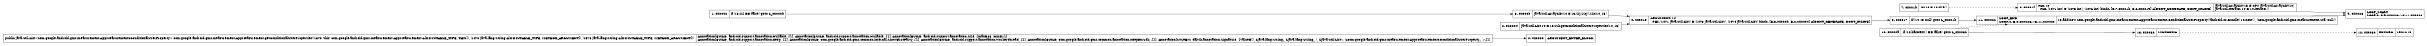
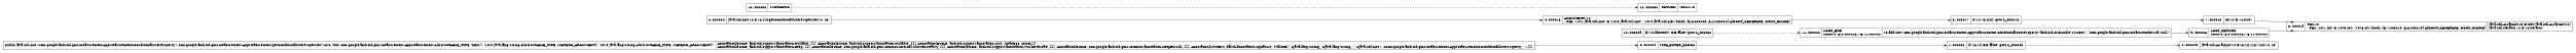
  digraph {
    rankdir=LR
    node [shape=record]
-   n1 [label="{0\:\ 0x0000|ARGUMENT_ENTER_BLOCK\l}"]
+   n1 [label="{0\:\ 0x0000|MTH_ENTER_BLOCK\l}"]
    n2 [label="{1\:\ 0x0002|if (r3.zzl == false) goto L_0x000b\l}"]
    n3 [label="{3\:\ 0x000b|java.util.ArrayList r4 = r3.zzj.zzq().zzn(r4, r5)\l}"]
    n4 [label="{2\:\ 0x0004|java.util.List r4 = r3.zzk.getConditionalUserProperties(r4, r5)\l}"]
    n5 [label="{4\:\ 0x0015|ARGUMENT: r4 \l  PHI: (r4v1 java.util.List) = (r4v3 java.util.List), (r4v4 java.util.List) binds: [B:3:0x000b, B:2:0x0004] A[DONT_GENERATE, DONT_INLINE]\l}"]
    n6 [label="{5\:\ 0x0017|if (r4 != null) goto L_0x001b\l}"]
    n7 [label="{7\:\ 0x001b|int r0 = r4.size()\l}"]
    n8 [label="{8\:\ 0x001f|PHI: r0 \l  PHI: (r0v1 int) = (r0v5 int), (r0v6 int) binds: [B:7:0x001b, B:6:0x0019] A[DONT_GENERATE, DONT_INLINE]\l|java.util.ArrayList r5 = new java.util.ArrayList(r0)\ljava.util.Iterator r4 = r4.iterator()\l}"]
-   n9 [label="{9\:\ 0x0026|LOOP_START\lLOOP:0: B:9:0x0026\-\>B:11:0x002c\l}"]
+   n9 [label="{9\:\ 0x0026|LOOP_RETURN\lLOOP:0: B:9:0x0026\-\>B:11:0x002c\l}"]
    n10 [label="{10\:\ 0x002a|if (r4.hasNext() == false) goto L_0x003c\l}"]
    n11 [label="{11\:\ 0x002c|LOOP_END\lLOOP:0: B:9:0x0026\-\>B:11:0x002c\l|r5.add(new com.google.android.gms.measurement.AppMeasurement.ConditionalUserProperty((android.os.Bundle) r4.next(), (com.google.android.gms.measurement.zza) null))\l}"]
    n12 [label="{13\:\ 0x003c|SYNTHETIC\l}"]
    n13 [label="{12\:\ 0x003c|RETURN\l|return r5\l}"]
    n14 [label="{public java.util.List\<com.google.android.gms.measurement.AppMeasurement$ConditionalUserProperty\> com.google.android.gms.measurement.AppMeasurement.getConditionalUserProperties((r3v0 'this' com.google.android.gms.measurement.AppMeasurement A[IMMUTABLE_TYPE, THIS]), (r4v0 java.lang.String A[IMMUTABLE_TYPE, METHOD_ARGUMENT]), (r5v0 java.lang.String A[IMMUTABLE_TYPE, METHOD_ARGUMENT]))  | Annotation[BUILD, android.support.annotation.Nullable, \{\}], Annotation[BUILD, android.support.annotation.Nullable, \{\}], Annotation[BUILD, android.support.annotation.Size, \{max=23, min=1\}]\lAnnotation[BUILD, android.support.annotation.Keep, \{\}], Annotation[BUILD, com.google.android.gms.common.internal.ShowFirstParty, \{\}], Annotation[BUILD, android.support.annotation.WorkerThread, \{\}], Annotation[BUILD, com.google.android.gms.common.annotation.KeepForSdk, \{\}], Annotation[SYSTEM, dalvik.annotation.Signature, \{value=[(, Ljava\/lang\/String;, Ljava\/lang\/String;, ), Ljava\/util\/List\<, Lcom\/google\/android\/gms\/measurement\/AppMeasurement$ConditionalUserProperty;, \>;]\}]\l}"]
+   n1 -> n2
    n2 -> n3
-   n3 -> n5
    n4 -> n5
    n5 -> n6
-   n6 -> n11
-   n7 -> n8 [style=dashed]
-   n8 -> n9
+   n6 -> n7
+   n7 -> n8
+   n9 -> n8
    n10 -> n11 [style=dashed]
-   n10 -> n12
    n11 -> n9
    n12 -> n13 [style=dashed]
    n14 -> n1
  }
